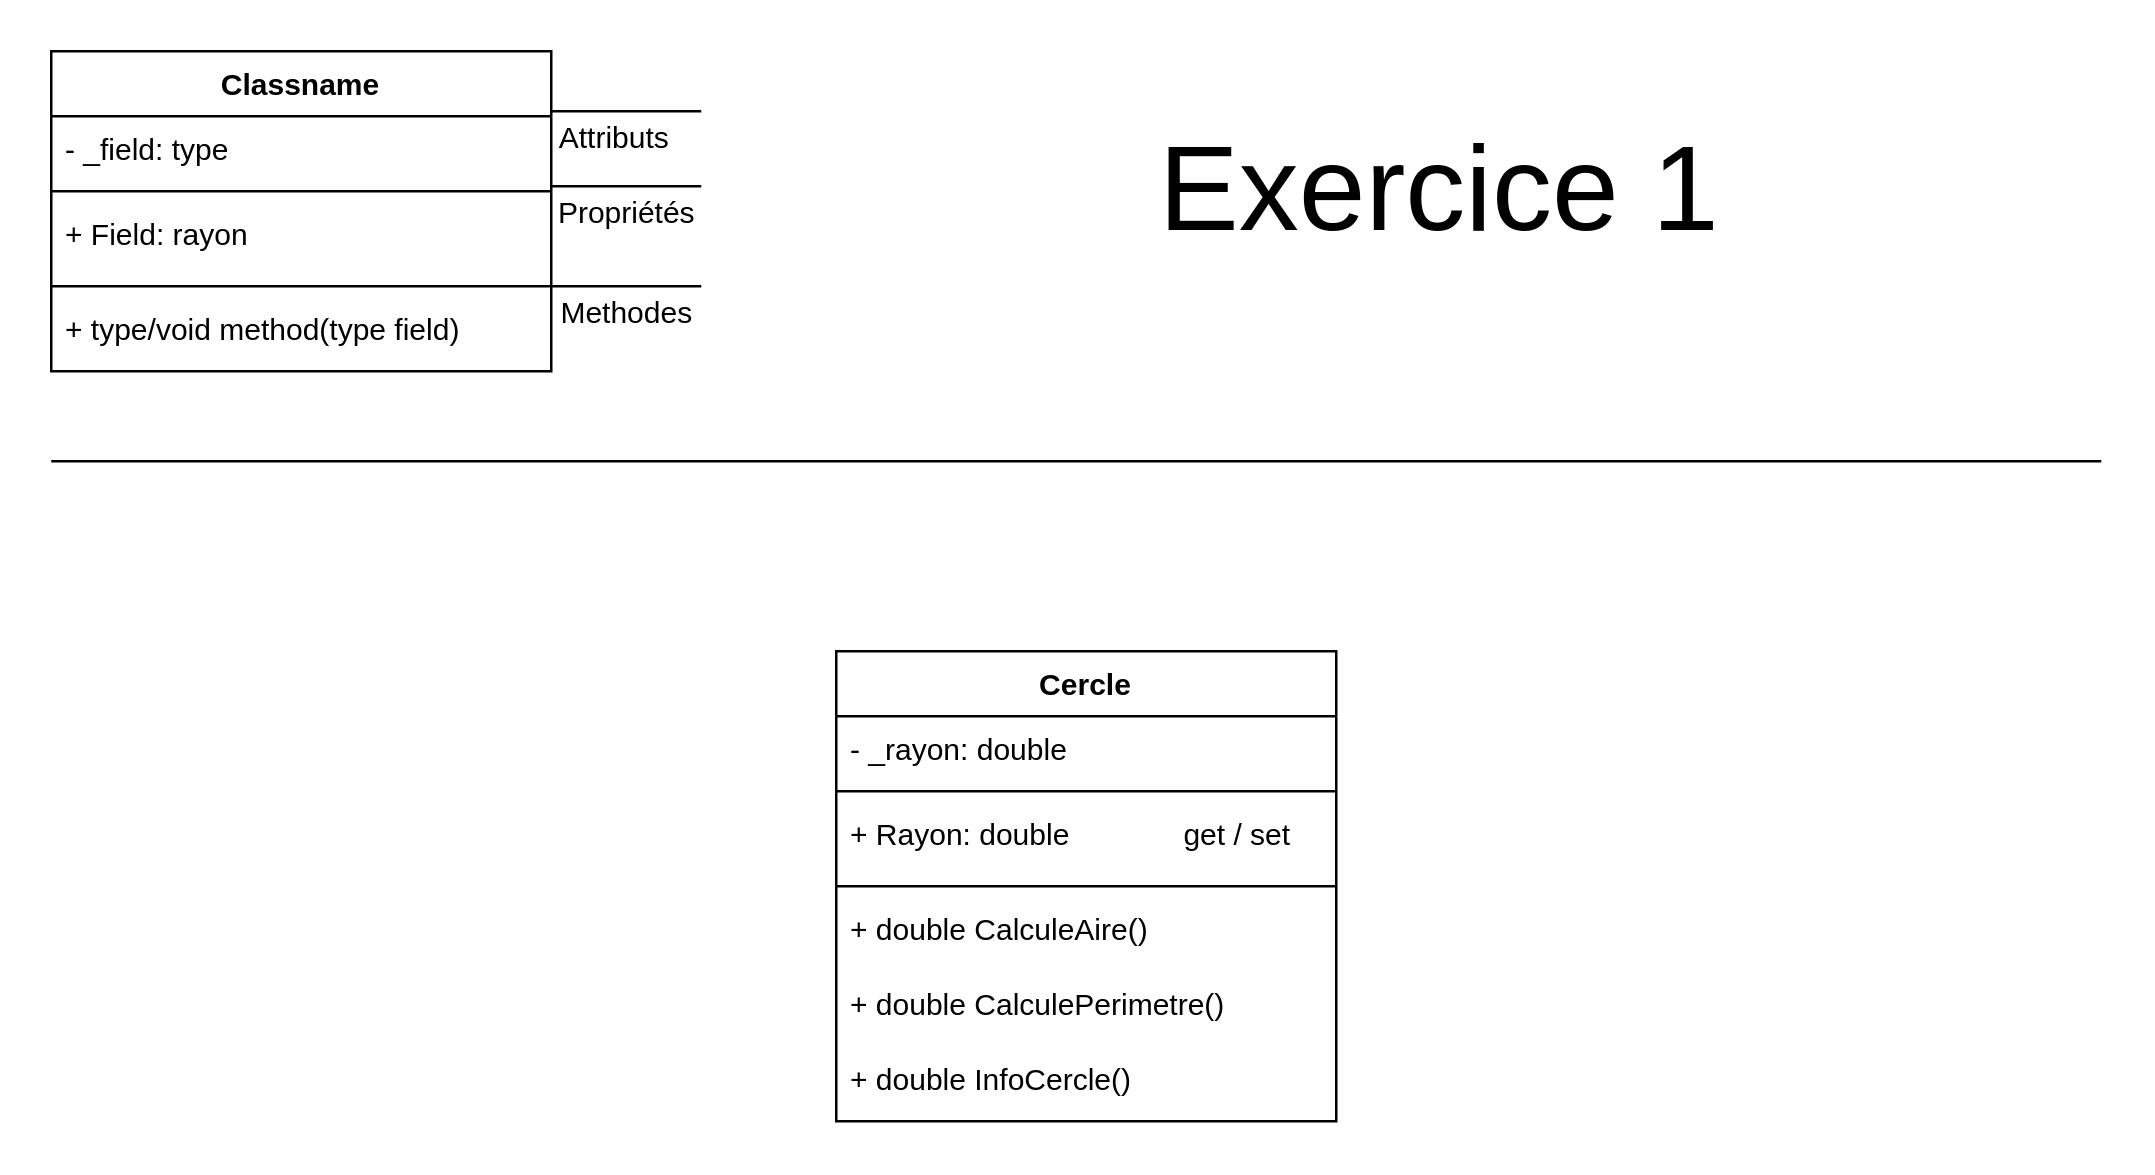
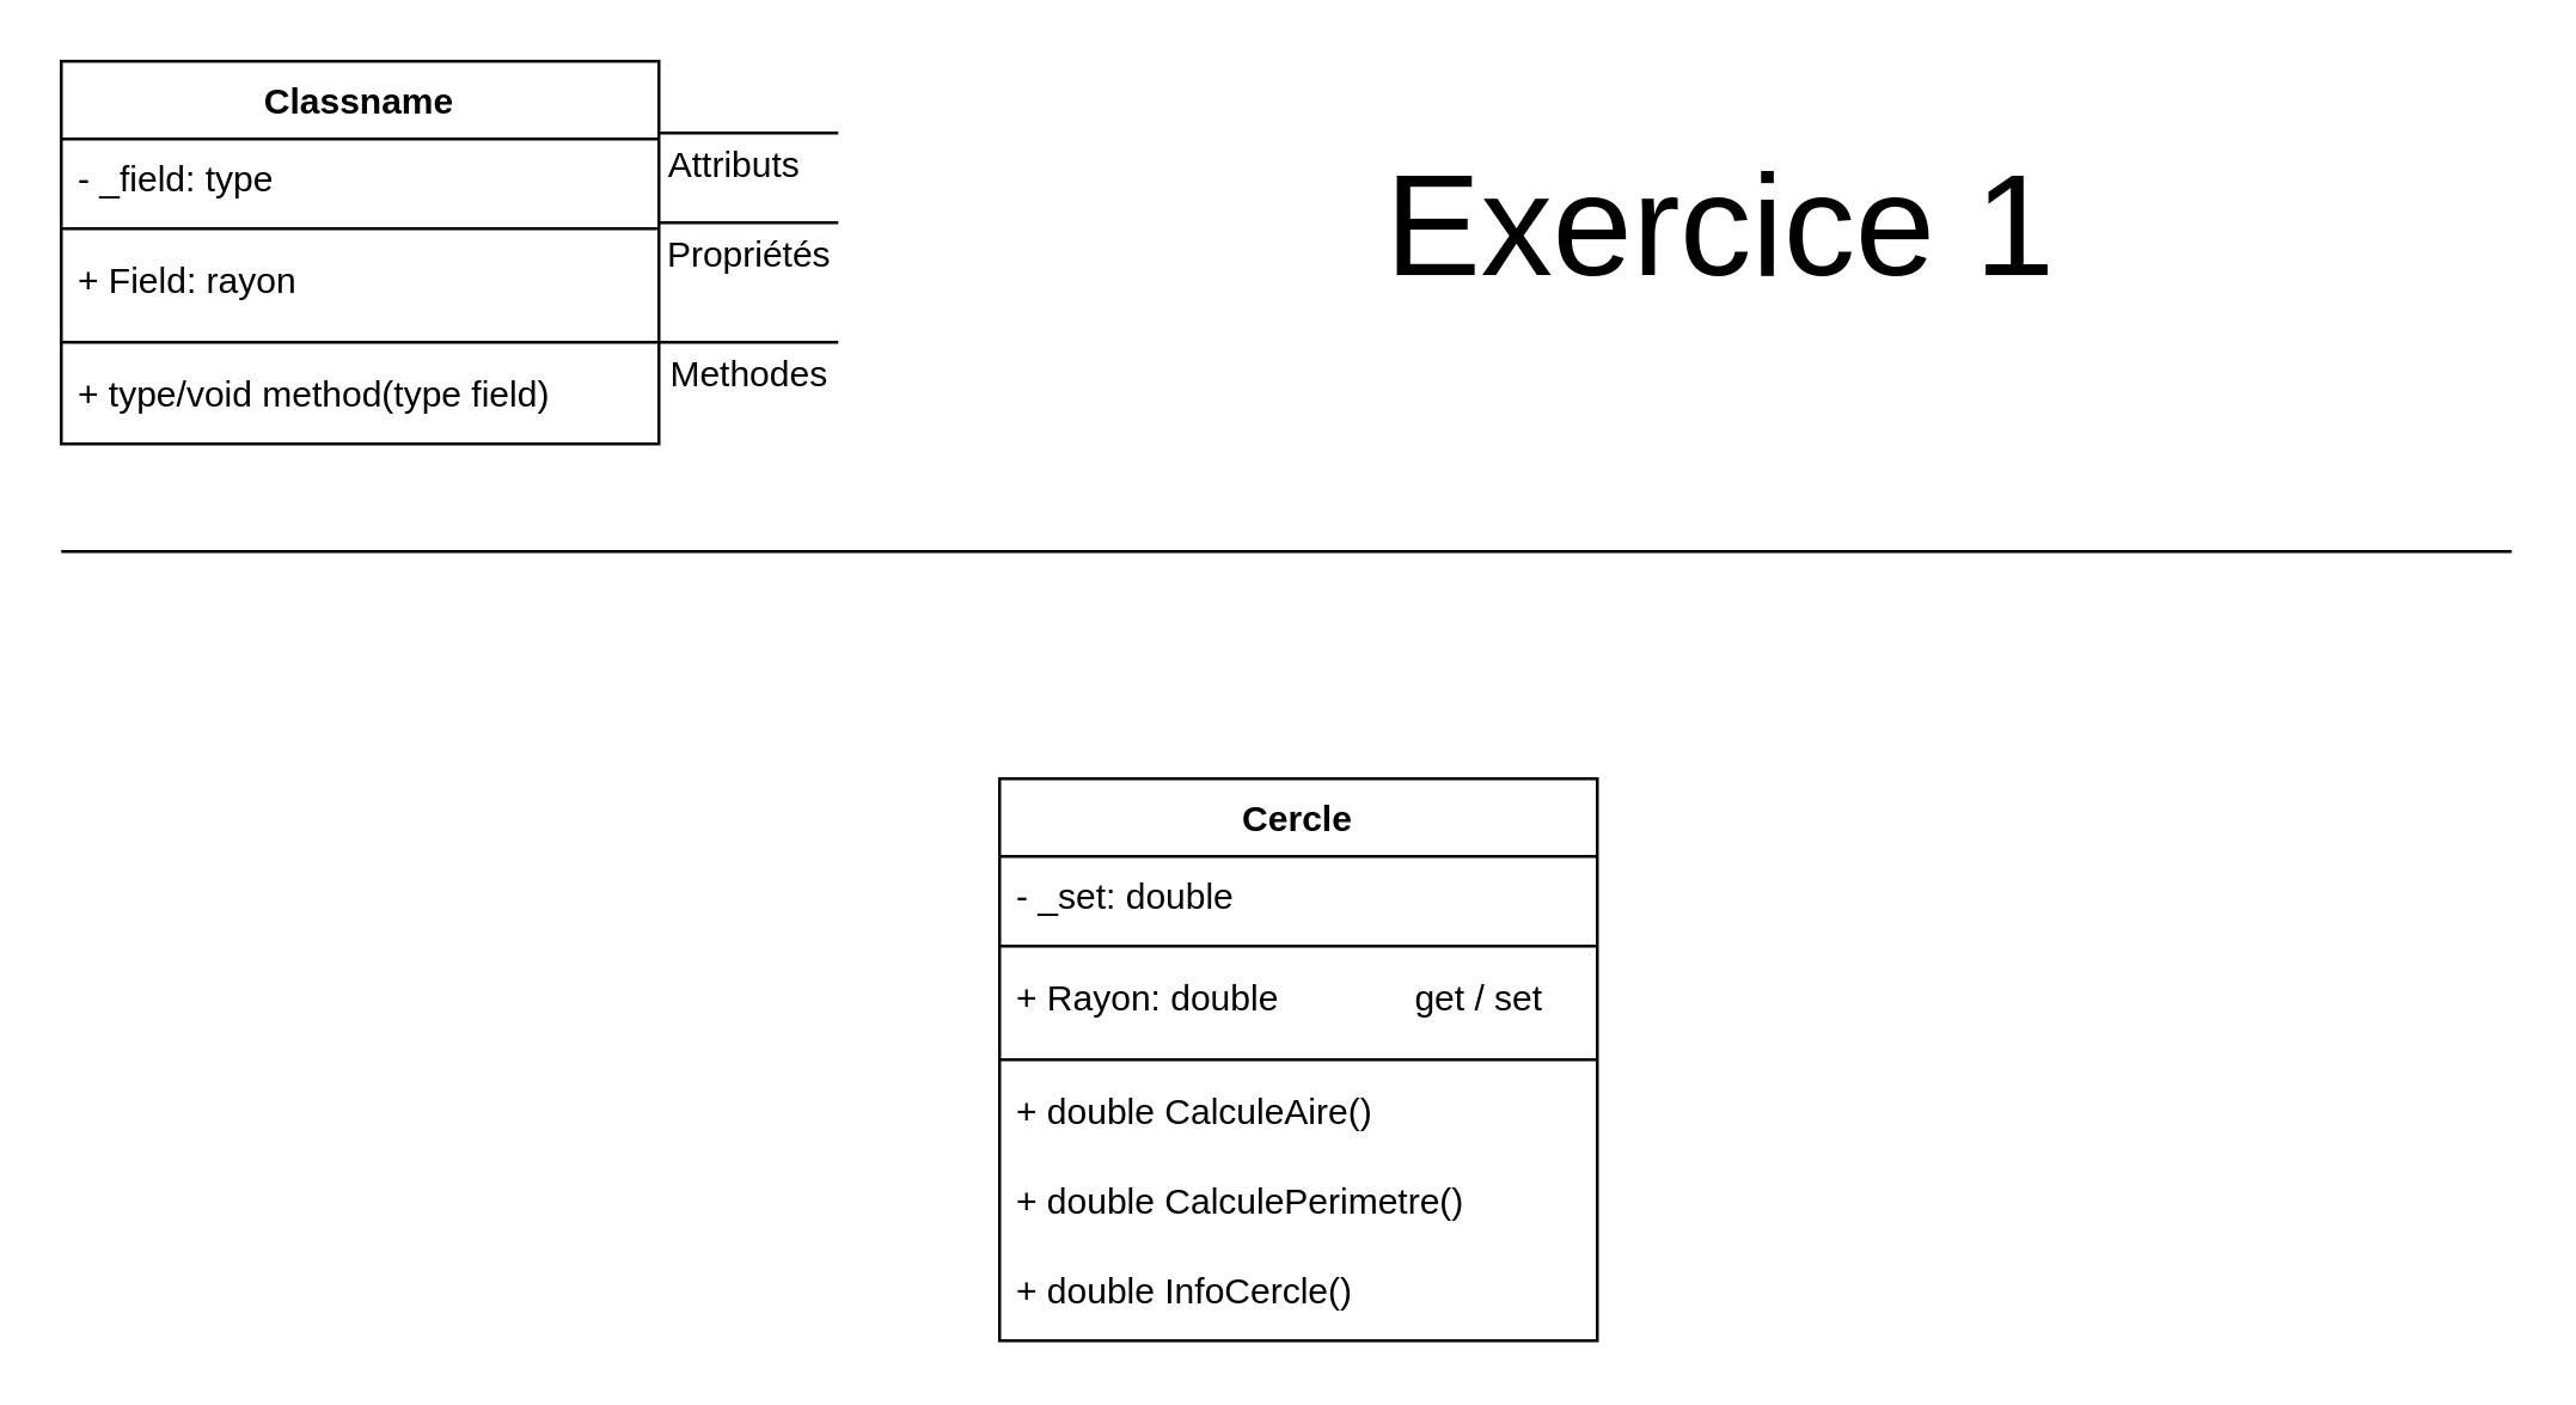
  <mxCell id="0" />
  <mxCell id="1" parent="0" />
  <mxCell id="2" value="Classname" style="swimlane;fontStyle=1;align=center;verticalAlign=top;childLayout=stackLayout;horizontal=1;startSize=26;horizontalStack=0;resizeParent=1;resizeParentMax=0;resizeLast=0;collapsible=1;marginBottom=0;whiteSpace=wrap;html=1;" parent="1" vertex="1"><mxGeometry width="200" height="128" as="geometry" x="20" y="20" /></mxCell>
  <mxCell id="3" value="- _field: type" style="text;strokeColor=none;fillColor=none;align=left;verticalAlign=top;spacingLeft=4;spacingRight=4;overflow=hidden;rotatable=0;points=[[0,0.5],[1,0.5]];portConstraint=eastwest;whiteSpace=wrap;html=1;" parent="2" vertex="1"><mxGeometry y="26" width="200" height="26" as="geometry" /></mxCell>
  <mxCell id="4" value="" style="line;strokeWidth=1;fillColor=none;align=left;verticalAlign=middle;spacingTop=-1;spacingLeft=3;spacingRight=3;rotatable=0;labelPosition=right;points=[];portConstraint=eastwest;strokeColor=inherit;" parent="2" vertex="1"><mxGeometry y="52" width="200" height="8" as="geometry" /></mxCell>
  <mxCell id="5" value="+ Field: rayon" style="text;strokeColor=none;fillColor=none;align=left;verticalAlign=top;spacingLeft=4;spacingRight=4;overflow=hidden;rotatable=0;points=[[0,0.5],[1,0.5]];portConstraint=eastwest;whiteSpace=wrap;html=1;" parent="2" vertex="1"><mxGeometry y="60" width="200" height="30" as="geometry" /></mxCell>
  <mxCell id="6" value="" style="line;strokeWidth=1;fillColor=none;align=left;verticalAlign=middle;spacingTop=-1;spacingLeft=3;spacingRight=3;rotatable=0;labelPosition=right;points=[];portConstraint=eastwest;strokeColor=inherit;" parent="2" vertex="1"><mxGeometry y="90" width="200" height="8" as="geometry" /></mxCell>
  <mxCell id="7" value="+ type/void method(type field)" style="text;strokeColor=none;fillColor=none;align=left;verticalAlign=top;spacingLeft=4;spacingRight=4;overflow=hidden;rotatable=0;points=[[0,0.5],[1,0.5]];portConstraint=eastwest;whiteSpace=wrap;html=1;" parent="2" vertex="1"><mxGeometry y="98" width="200" height="30" as="geometry" /></mxCell>
  <mxCell id="8" value="Attributs" style="text;html=1;align=center;verticalAlign=middle;resizable=0;points=[];autosize=1;strokeColor=none;fillColor=none;" parent="1" vertex="1"><mxGeometry x="210" y="40" width="70" height="30" as="geometry" /></mxCell>
  <mxCell id="9" value="Propriétés" style="text;html=1;align=center;verticalAlign=middle;resizable=0;points=[];autosize=1;strokeColor=none;fillColor=none;" parent="1" vertex="1"><mxGeometry x="210" y="70" width="80" height="30" as="geometry" /></mxCell>
  <mxCell id="10" value="Methodes" style="text;html=1;align=center;verticalAlign=middle;resizable=0;points=[];autosize=1;strokeColor=none;fillColor=none;" parent="1" vertex="1"><mxGeometry x="210" y="110" width="80" height="30" as="geometry" /></mxCell>
  <mxCell id="11" value="" style="line;strokeWidth=1;fillColor=none;align=left;verticalAlign=middle;spacingTop=-1;spacingLeft=3;spacingRight=3;rotatable=0;labelPosition=right;points=[];portConstraint=eastwest;strokeColor=inherit;" parent="1" vertex="1"><mxGeometry x="220" y="110" width="60" height="8" as="geometry" /></mxCell>
  <mxCell id="12" value="" style="line;strokeWidth=1;fillColor=none;align=left;verticalAlign=middle;spacingTop=-1;spacingLeft=3;spacingRight=3;rotatable=0;labelPosition=right;points=[];portConstraint=eastwest;strokeColor=inherit;" parent="1" vertex="1"><mxGeometry x="220" y="70" width="60" height="8" as="geometry" /></mxCell>
  <mxCell id="13" value="" style="line;strokeWidth=1;fillColor=none;align=left;verticalAlign=middle;spacingTop=-1;spacingLeft=3;spacingRight=3;rotatable=0;labelPosition=right;points=[];portConstraint=eastwest;strokeColor=inherit;" parent="1" vertex="1"><mxGeometry x="220" y="40" width="60" height="8" as="geometry" /></mxCell>
  <mxCell id="14" value="Cercle" style="swimlane;fontStyle=1;align=center;verticalAlign=top;childLayout=stackLayout;horizontal=1;startSize=26;horizontalStack=0;resizeParent=1;resizeParentMax=0;resizeLast=0;collapsible=1;marginBottom=0;whiteSpace=wrap;html=1;" parent="1" vertex="1"><mxGeometry x="334" y="260" width="200" height="188" as="geometry" /></mxCell>
- <mxCell id="15" value="- _rayon: double" style="text;strokeColor=none;fillColor=none;align=left;verticalAlign=top;spacingLeft=4;spacingRight=4;overflow=hidden;rotatable=0;points=[[0,0.5],[1,0.5]];portConstraint=eastwest;whiteSpace=wrap;html=1;" parent="14" vertex="1"><mxGeometry y="26" width="200" height="26" as="geometry" /></mxCell>
+ <mxCell id="15" value="- _set: double" style="text;strokeColor=none;fillColor=none;align=left;verticalAlign=top;spacingLeft=4;spacingRight=4;overflow=hidden;rotatable=0;points=[[0,0.5],[1,0.5]];portConstraint=eastwest;whiteSpace=wrap;html=1;" parent="14" vertex="1"><mxGeometry y="26" width="200" height="26" as="geometry" /></mxCell>
  <mxCell id="16" value="" style="line;strokeWidth=1;fillColor=none;align=left;verticalAlign=middle;spacingTop=-1;spacingLeft=3;spacingRight=3;rotatable=0;labelPosition=right;points=[];portConstraint=eastwest;strokeColor=inherit;" parent="14" vertex="1"><mxGeometry y="52" width="200" height="8" as="geometry" /></mxCell>
  <mxCell id="17" value="+ Rayon: double&lt;span style=&quot;white-space: pre;&quot;&gt;&#09;&lt;/span&gt;&lt;span style=&quot;white-space: pre;&quot;&gt;&#09;&lt;/span&gt;get / set" style="text;strokeColor=none;fillColor=none;align=left;verticalAlign=top;spacingLeft=4;spacingRight=4;overflow=hidden;rotatable=0;points=[[0,0.5],[1,0.5]];portConstraint=eastwest;whiteSpace=wrap;html=1;" parent="14" vertex="1"><mxGeometry y="60" width="200" height="30" as="geometry" /></mxCell>
  <mxCell id="18" value="" style="line;strokeWidth=1;fillColor=none;align=left;verticalAlign=middle;spacingTop=-1;spacingLeft=3;spacingRight=3;rotatable=0;labelPosition=right;points=[];portConstraint=eastwest;strokeColor=inherit;" parent="14" vertex="1"><mxGeometry y="90" width="200" height="8" as="geometry" /></mxCell>
  <mxCell id="19" value="+ double&amp;nbsp;CalculeAire()" style="text;strokeColor=none;fillColor=none;align=left;verticalAlign=top;spacingLeft=4;spacingRight=4;overflow=hidden;rotatable=0;points=[[0,0.5],[1,0.5]];portConstraint=eastwest;whiteSpace=wrap;html=1;" parent="14" vertex="1"><mxGeometry y="98" width="200" height="30" as="geometry" /></mxCell>
  <mxCell id="20" value="+ double&amp;nbsp;CalculePerimetre()" style="text;strokeColor=none;fillColor=none;align=left;verticalAlign=top;spacingLeft=4;spacingRight=4;overflow=hidden;rotatable=0;points=[[0,0.5],[1,0.5]];portConstraint=eastwest;whiteSpace=wrap;html=1;" parent="14" vertex="1"><mxGeometry y="128" width="200" height="30" as="geometry" /></mxCell>
  <mxCell id="21" value="+ double&amp;nbsp;InfoCercle()" style="text;strokeColor=none;fillColor=none;align=left;verticalAlign=top;spacingLeft=4;spacingRight=4;overflow=hidden;rotatable=0;points=[[0,0.5],[1,0.5]];portConstraint=eastwest;whiteSpace=wrap;html=1;" parent="14" vertex="1"><mxGeometry y="158" width="200" height="30" as="geometry" /></mxCell>
  <mxCell id="22" value="" style="line;strokeWidth=1;fillColor=none;align=left;verticalAlign=middle;spacingTop=-1;spacingLeft=3;spacingRight=3;rotatable=0;labelPosition=right;points=[];portConstraint=eastwest;strokeColor=inherit;" parent="1" vertex="1"><mxGeometry y="180" width="820" height="8" as="geometry" x="20" /></mxCell>
  <mxCell id="23" value="&lt;font style=&quot;font-size: 48px;&quot;&gt;Exercice 1&lt;/font&gt;" style="text;html=1;align=center;verticalAlign=middle;resizable=0;points=[];autosize=1;strokeColor=none;fillColor=none;" parent="1" vertex="1"><mxGeometry x="450" y="40" width="250" height="70" as="geometry" /></mxCell>
